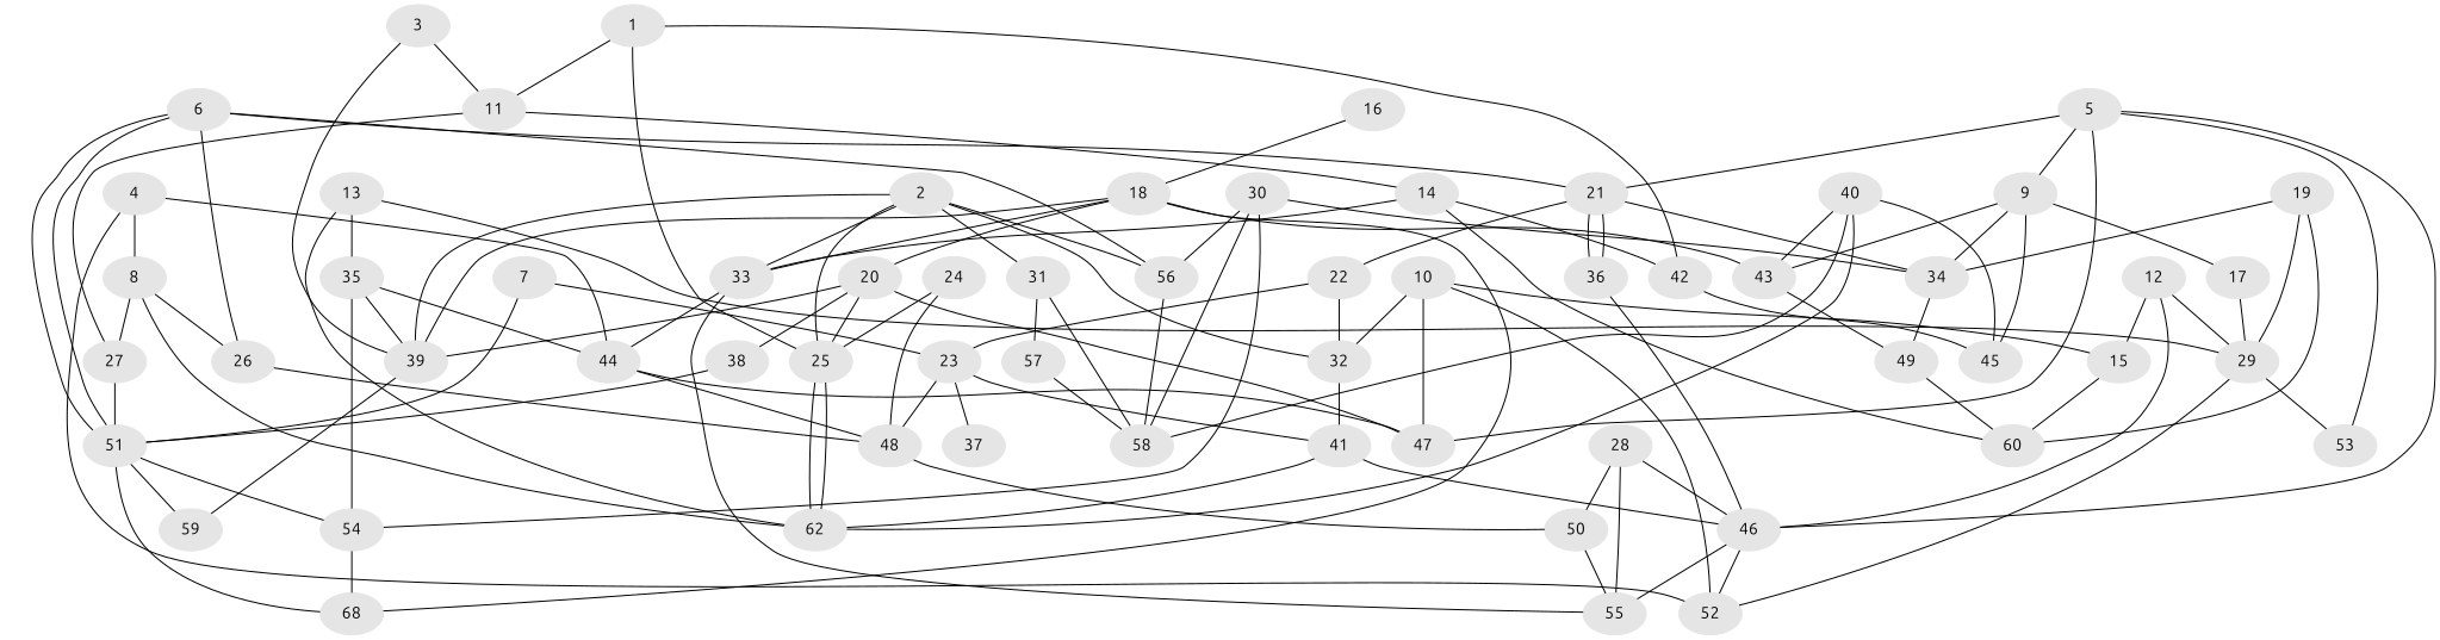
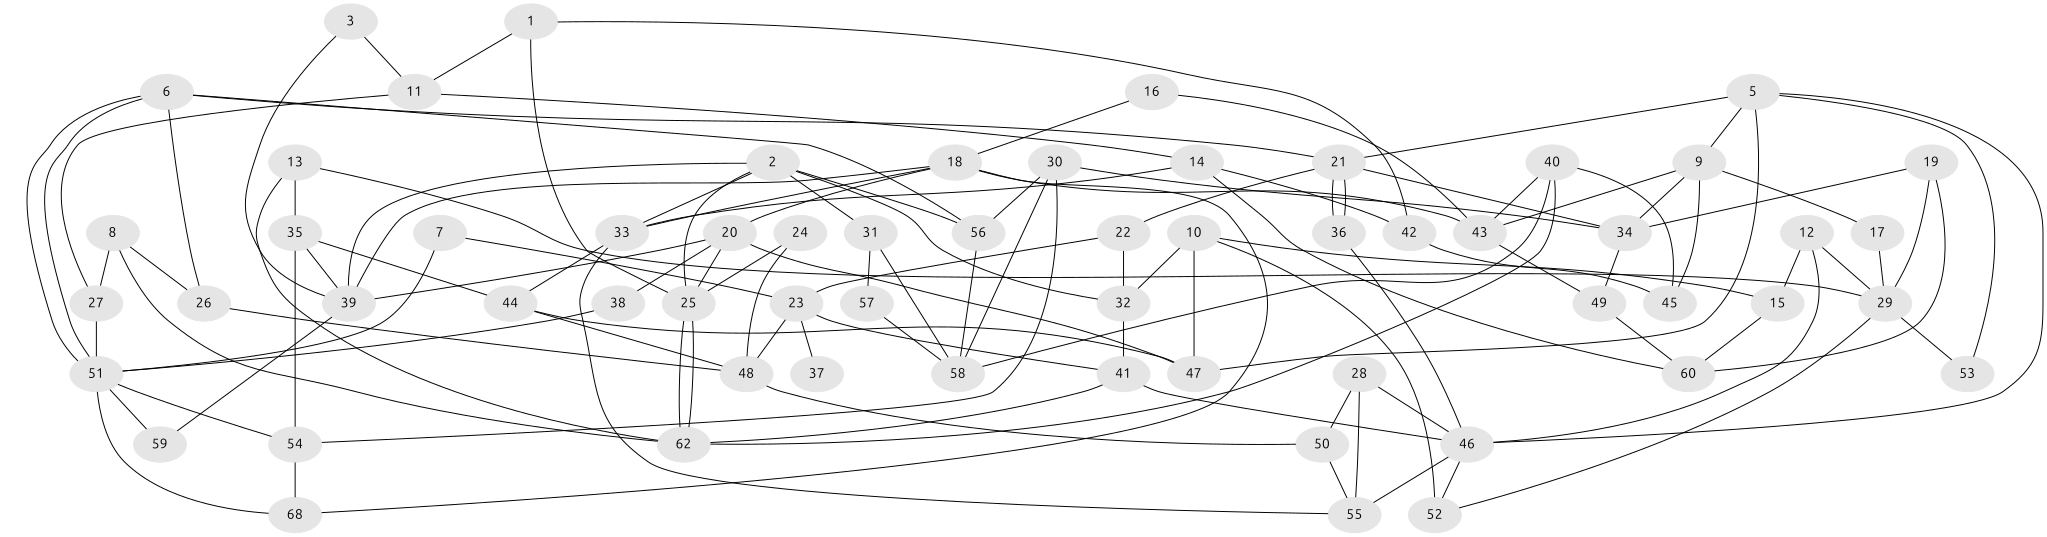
  graph {
    fontname=Ubuntu
    node [color=gray90 fontname=Ubuntu style=filled]
    edge [fontname=Ubuntu]
    1
    11
    25
    42
    27
    14
    62
    45
    2
    31
    32
    33
    39
    56
    58
    57
    41
    44
    55
    59
    3
-   4
    8
    52
    26
    47
    48
    5
    9
    21
    46
    53
    17
    34
    43
    22
    36
    6
    51
    n40 [label=68]
    54
    7
    23
    37
    29
    49
    10
    15
    60
    12
    13
    35
    16
    18
    20
    38
    19
    50
    24
    28
    30
    40
    1 -- 11
    1 -- 25
    1 -- 42
    11 -- 27
    11 -- 14
    25 -- 62
    25 -- 62
    42 -- 45
    27 -- 51
    14 -- 42
    14 -- 33
    14 -- 60
    2 -- 25
    2 -- 31
    2 -- 32
    2 -- 33
    2 -- 39
    2 -- 56
    31 -- 58
    31 -- 57
    32 -- 41
    33 -- 44
    33 -- 55
    39 -- 59
    56 -- 58
    57 -- 58
    41 -- 62
    41 -- 46
    44 -- 47
    44 -- 48
    3 -- 11
    3 -- 39
-   4 -- 44
-   4 -- 8
-   4 -- 52
    8 -- 27
    8 -- 62
    8 -- 26
    26 -- 48
    48 -- 50
    5 -- 47
    5 -- 9
    5 -- 21
    5 -- 46
    5 -- 53
    9 -- 45
    9 -- 17
    9 -- 34
    9 -- 43
    21 -- 34
    21 -- 22
    21 -- 36
    21 -- 36
    46 -- 55
    46 -- 52
    17 -- 29
    34 -- 49
    43 -- 49
    22 -- 32
    22 -- 23
    36 -- 46
    6 -- 56
    6 -- 26
    6 -- 21
    6 -- 51
    6 -- 51
    51 -- 59
    51 -- n40
    51 -- 54
    54 -- n40
    7 -- 51
    7 -- 23
    23 -- 41
    23 -- 48
    23 -- 37
    29 -- 52
    29 -- 53
    49 -- 60
    10 -- 32
    10 -- 52
    10 -- 47
    10 -- 15
    15 -- 60
    12 -- 46
    12 -- 29
    12 -- 15
    13 -- 62
    13 -- 29
    13 -- 35
    35 -- 39
    35 -- 44
    35 -- 54
+   16 -- 43
    16 -- 18
    18 -- 33
    18 -- 39
    18 -- 43
    18 -- n40
    18 -- 20
    20 -- 25
    20 -- 39
    20 -- 47
    20 -- 38
    38 -- 51
    19 -- 34
    19 -- 29
    19 -- 60
    50 -- 55
    24 -- 25
    24 -- 48
    28 -- 55
    28 -- 46
    28 -- 50
    30 -- 56
    30 -- 58
    30 -- 34
    30 -- 54
    40 -- 62
    40 -- 45
    40 -- 58
    40 -- 43
  }
